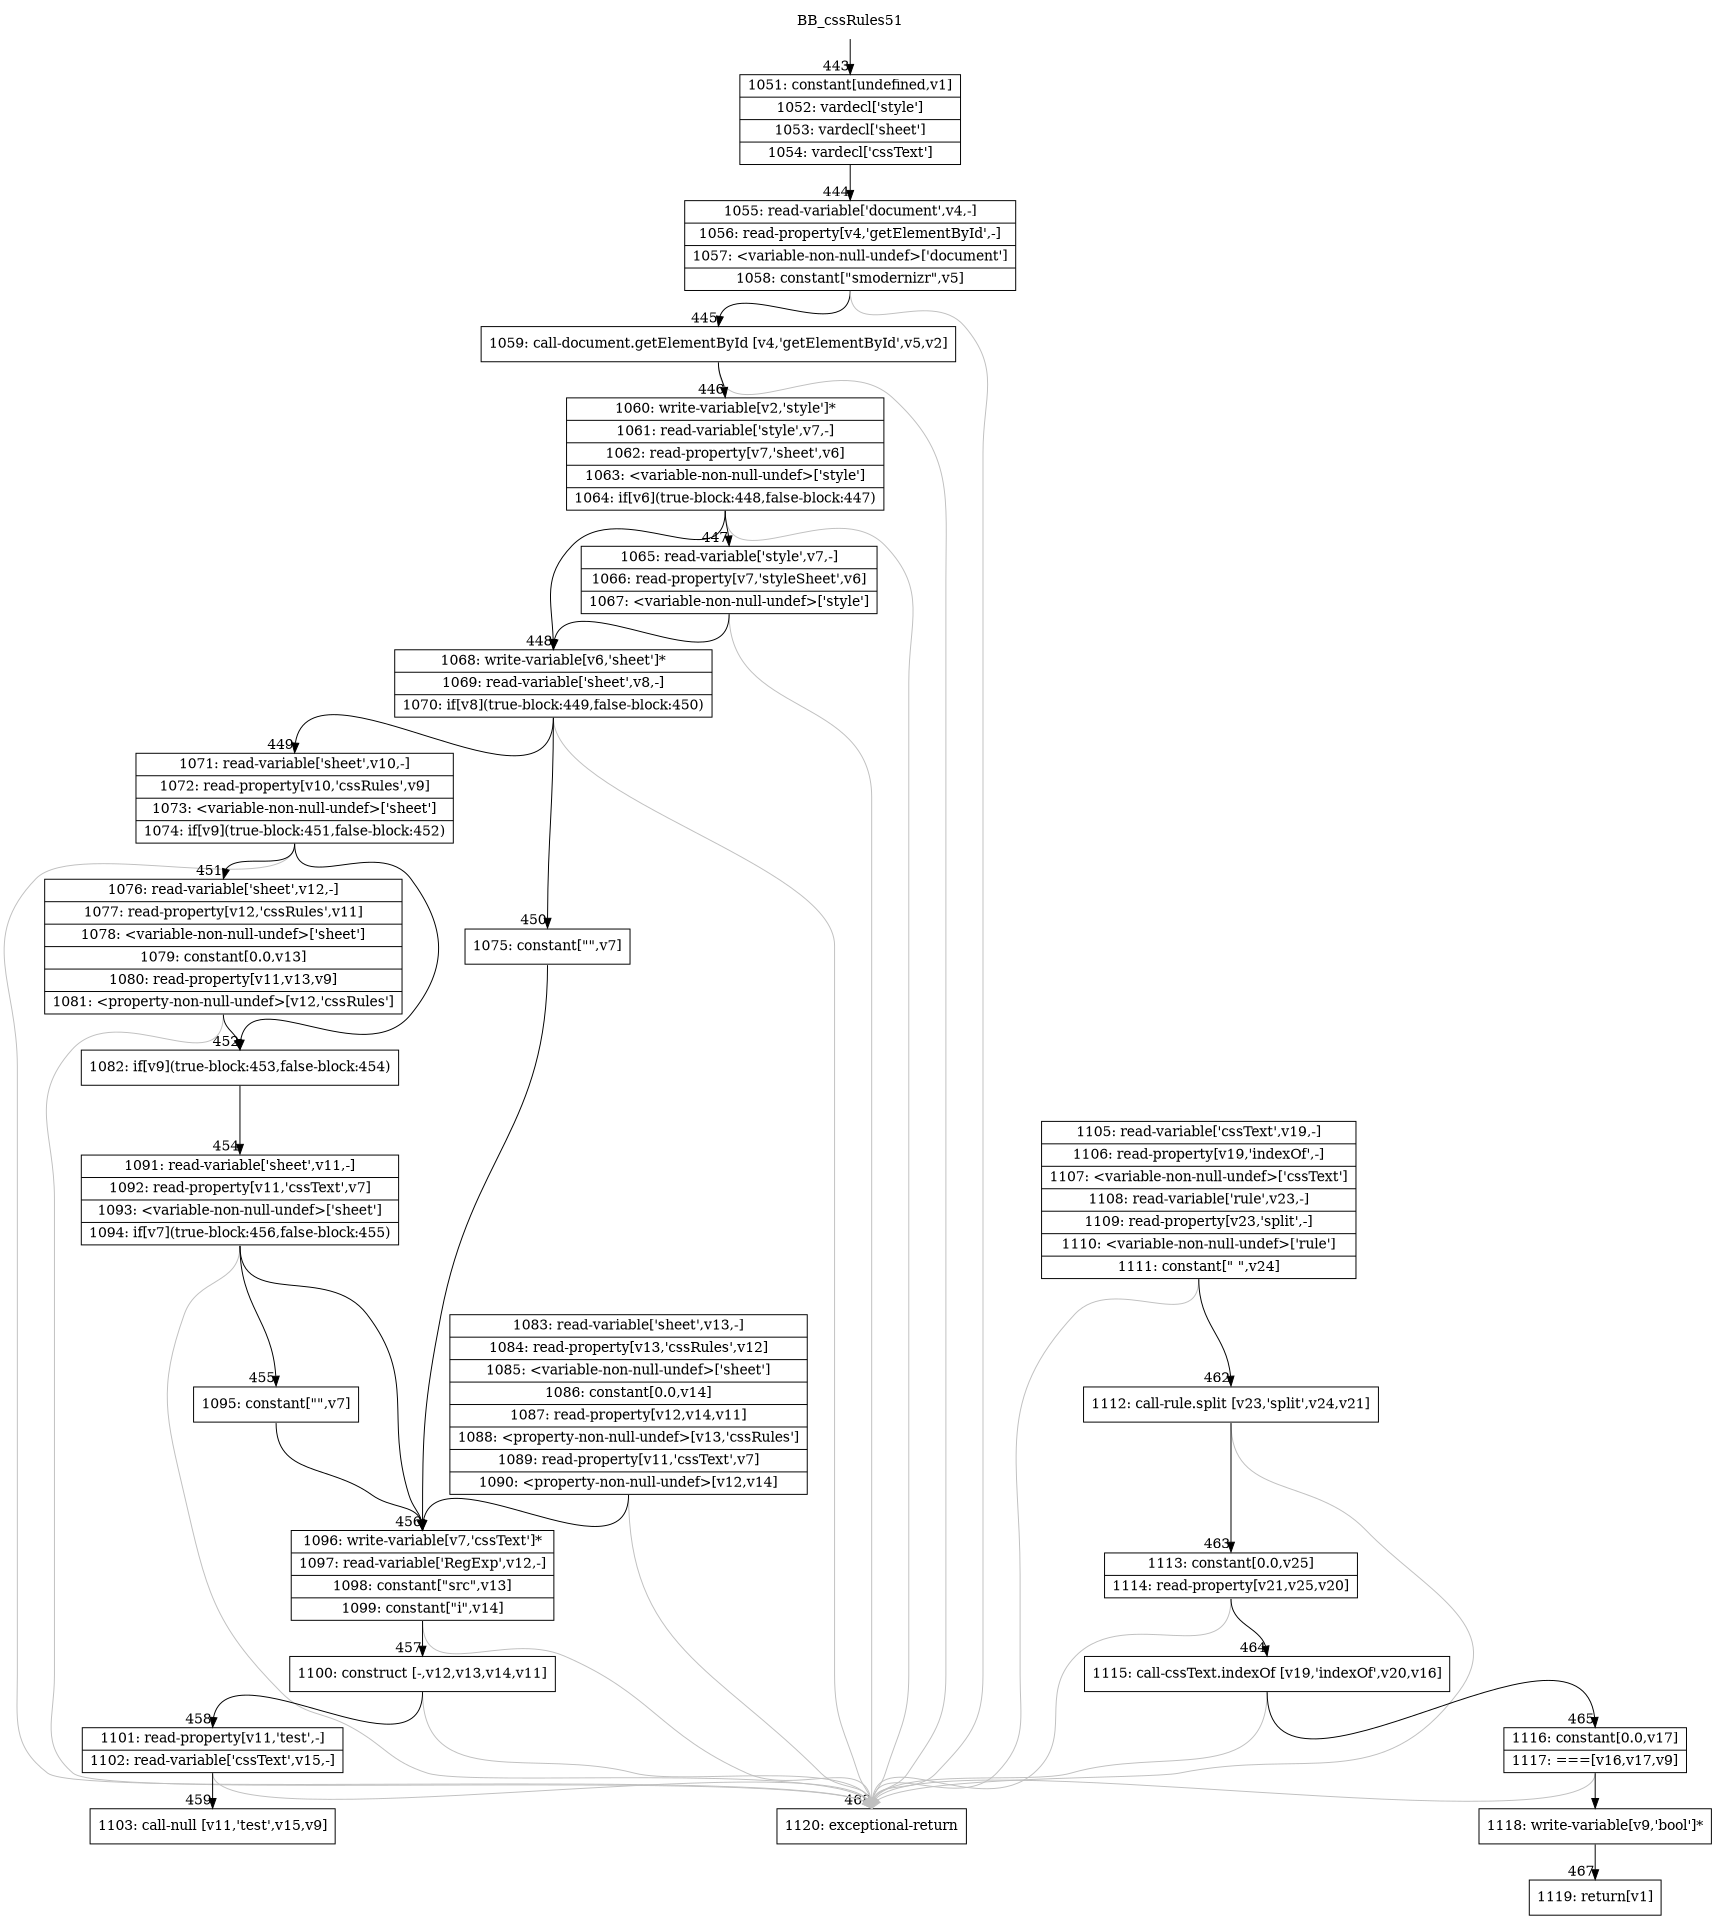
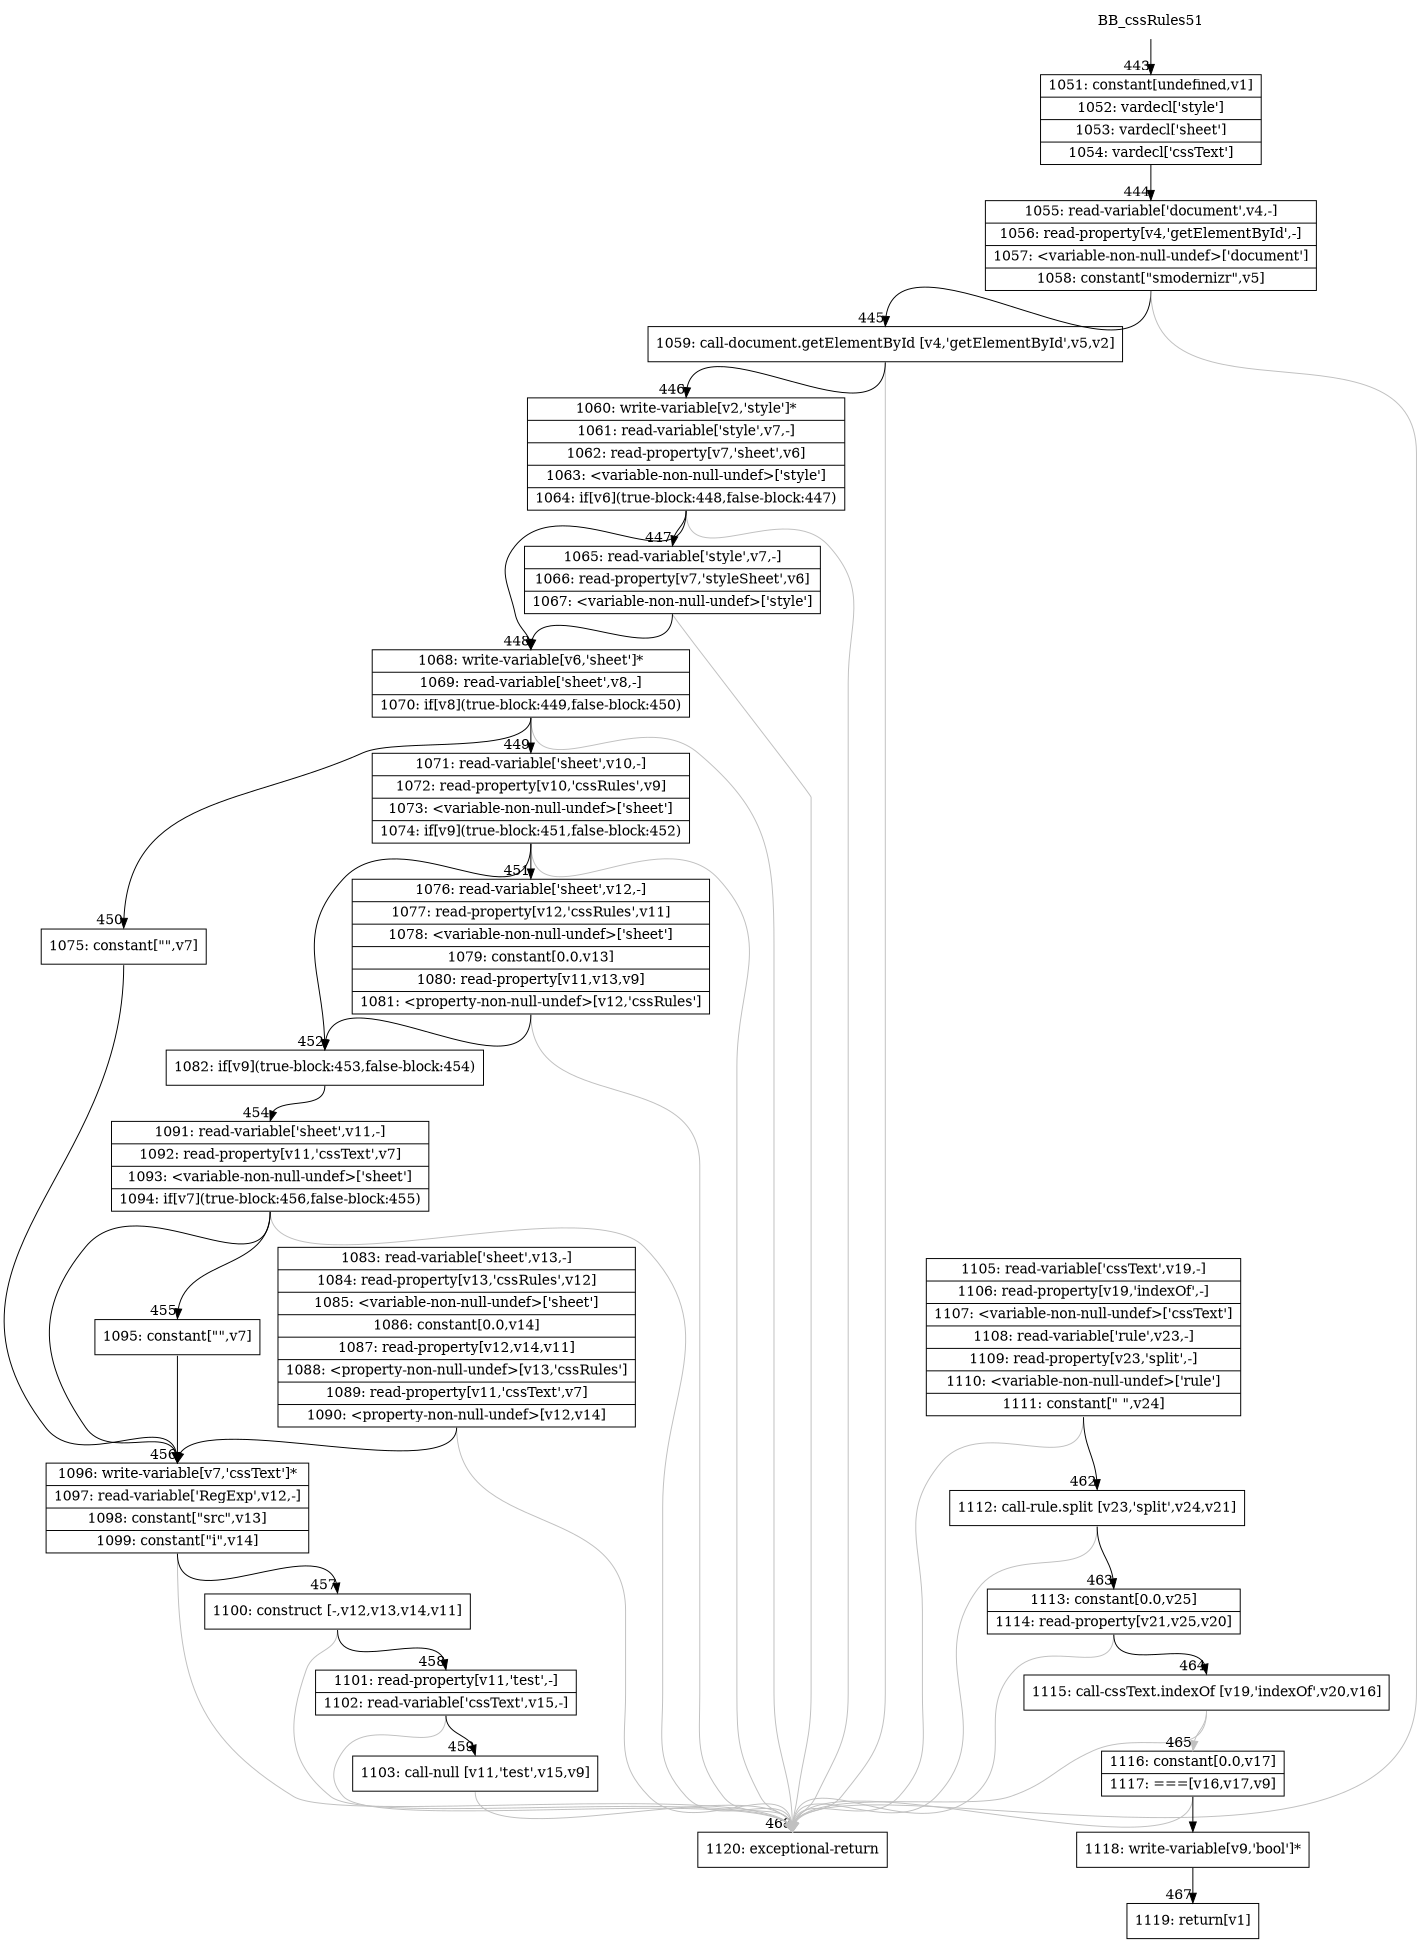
  digraph {
    rankdir=TD
    node [shape=record]
    edge [headport=n tailport=s]
    n1 [label=BB_cssRules51 shape=none]
    n2 [label="{1051: constant[undefined,v1]|1052: vardecl['style']|1053: vardecl['sheet']|1054: vardecl['cssText']}"]
    n3 [label="{1055: read-variable['document',v4,-]|1056: read-property[v4,'getElementById',-]|1057: \<variable-non-null-undef\>['document']|1058: constant[\"smodernizr\",v5]}"]
    n4 [label="{1059: call-document.getElementById [v4,'getElementById',v5,v2]}"]
    n5 [label="{1120: exceptional-return}"]
    n6 [label="{1060: write-variable[v2,'style']*|1061: read-variable['style',v7,-]|1062: read-property[v7,'sheet',v6]|1063: \<variable-non-null-undef\>['style']|1064: if[v6](true-block:448,false-block:447)}"]
    n7 [label="{1068: write-variable[v6,'sheet']*|1069: read-variable['sheet',v8,-]|1070: if[v8](true-block:449,false-block:450)}"]
    n8 [label="{1065: read-variable['style',v7,-]|1066: read-property[v7,'styleSheet',v6]|1067: \<variable-non-null-undef\>['style']}"]
    n9 [label="{1071: read-variable['sheet',v10,-]|1072: read-property[v10,'cssRules',v9]|1073: \<variable-non-null-undef\>['sheet']|1074: if[v9](true-block:451,false-block:452)}"]
    n10 [label="{1075: constant[\"\",v7]}"]
    n11 [label="{1082: if[v9](true-block:453,false-block:454)}"]
    n12 [label="{1076: read-variable['sheet',v12,-]|1077: read-property[v12,'cssRules',v11]|1078: \<variable-non-null-undef\>['sheet']|1079: constant[0.0,v13]|1080: read-property[v11,v13,v9]|1081: \<property-non-null-undef\>[v12,'cssRules']}"]
    n13 [label="{1096: write-variable[v7,'cssText']*|1097: read-variable['RegExp',v12,-]|1098: constant[\"src\",v13]|1099: constant[\"i\",v14]}"]
    n14 [label="{1091: read-variable['sheet',v11,-]|1092: read-property[v11,'cssText',v7]|1093: \<variable-non-null-undef\>['sheet']|1094: if[v7](true-block:456,false-block:455)}"]
    n15 [label="{1100: construct [-,v12,v13,v14,v11]}"]
    n16 [label="{1083: read-variable['sheet',v13,-]|1084: read-property[v13,'cssRules',v12]|1085: \<variable-non-null-undef\>['sheet']|1086: constant[0.0,v14]|1087: read-property[v12,v14,v11]|1088: \<property-non-null-undef\>[v13,'cssRules']|1089: read-property[v11,'cssText',v7]|1090: \<property-non-null-undef\>[v12,v14]}"]
    n17 [label="{1095: constant[\"\",v7]}"]
    n18 [label="{1101: read-property[v11,'test',-]|1102: read-variable['cssText',v15,-]}"]
    n19 [label="{1103: call-null [v11,'test',v15,v9]}"]
    n20 [label="{1118: write-variable[v9,'bool']*}"]
    n21 [label="{1119: return[v1]}"]
    n22 [label="{1105: read-variable['cssText',v19,-]|1106: read-property[v19,'indexOf',-]|1107: \<variable-non-null-undef\>['cssText']|1108: read-variable['rule',v23,-]|1109: read-property[v23,'split',-]|1110: \<variable-non-null-undef\>['rule']|1111: constant[\" \",v24]}"]
    n23 [label="{1112: call-rule.split [v23,'split',v24,v21]}"]
    n24 [label="{1113: constant[0.0,v25]|1114: read-property[v21,v25,v20]}"]
    n25 [label="{1115: call-cssText.indexOf [v19,'indexOf',v20,v16]}"]
    n26 [label="{1116: constant[0.0,v17]|1117: ===[v16,v17,v9]}"]
    n1 -> n2 [headlabel="    443"]
    n2 -> n3 [headlabel="      444"]
    n3 -> n4 [headlabel="      445"]
    n3 -> n5 [color=gray headlabel="      468"]
    n4 -> n5 [color=gray]
    n4 -> n6 [headlabel="      446"]
    n6 -> n5 [color=gray]
    n6 -> n7 [headlabel="      448"]
    n6 -> n8 [headlabel="      447"]
    n7 -> n5 [color=gray]
    n7 -> n9 [headlabel="      449"]
    n7 -> n10 [headlabel="      450"]
    n8 -> n5 [color=gray]
    n8 -> n7
    n9 -> n5 [color=gray]
    n9 -> n11 [headlabel="      452"]
    n9 -> n12 [headlabel="      451"]
    n10 -> n13 [headlabel="      456"]
    n11 -> n14 [headlabel="      454"]
    n12 -> n5 [color=gray]
    n12 -> n11
    n13 -> n5 [color=gray]
    n13 -> n15 [headlabel="      457"]
    n14 -> n5 [color=gray]
    n14 -> n13
    n14 -> n17 [headlabel="      455"]
    n15 -> n5 [color=gray]
    n15 -> n18 [headlabel="      458"]
    n16 -> n5 [color=gray]
    n16 -> n13
    n17 -> n13
    n18 -> n5 [color=gray]
    n18 -> n19 [headlabel="      459"]
+   n19 -> n5 [color=gray]
    n20 -> n21 [headlabel="      467"]
    n22 -> n5 [color=gray]
    n22 -> n23 [headlabel="      462"]
    n23 -> n5 [color=gray]
    n23 -> n24 [headlabel="      463"]
    n24 -> n5 [color=gray]
    n24 -> n25 [headlabel="      464"]
    n25 -> n5 [color=gray]
-   n25 -> n26 [headlabel="      465"]
+   n25 -> n26 [headlabel="      465" color=gray]
    n26 -> n5 [color=gray]
    n26 -> n20
  }
